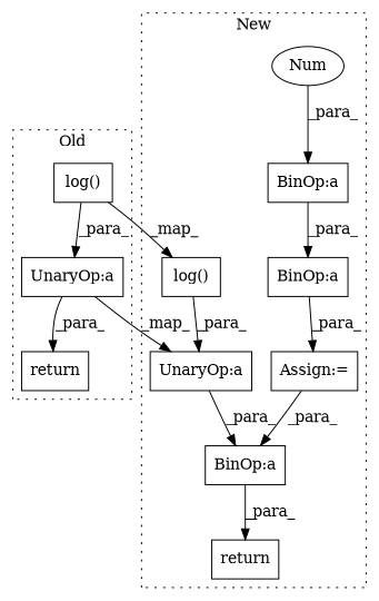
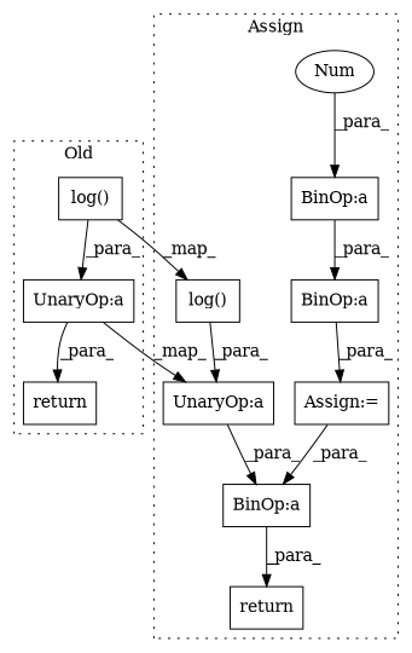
  digraph {
    node [a=82 l=3 shape=box]
    n1 [a=75 l="10,1" label="log()" s="3425,3446"]
    n2 [label="BinOp:a" s=3447]
    n3 [label="BinOp:a" s=3149]
    n4 [l=2 label="BinOp:a" s=3166]
    n5 [a=76 l=1 label=Num s=3168 shape=ellipse]
    n6 [a=61 l=23 label="UnaryOp:a" s=3424]
    n7 [a=68 label="Assign:=" s=3133]
    n8 [a=93 l=7 label=return s=3484]
    n9 [a=75 l="10,1" label="log()" s="2195,2252"]
    n10 [a=61 l=59 label="UnaryOp:a" s=2194]
    n11 [a=93 l=7 label=return s=2363]
    subgraph cluster_1 {
-     label=New
+     label=Assign
      style=dotted
      n1
      n2
      n3
      n4
      n5
      n6
      n7
      n8
    }
    subgraph cluster_2 {
      label=Old
      style=dotted
      n9
      n10
      n11
    }
    n1 -> n6 [label=_para_]
    n2 -> n8 [label=_para_]
    n3 -> n7 [label=_para_]
    n4 -> n3 [label=_para_]
    n5 -> n4 [label=_para_]
    n6 -> n2 [label=_para_]
    n7 -> n2 [label=_para_]
    n9 -> n1 [label=_map_]
    n9 -> n10 [label=_para_]
    n10 -> n6 [label=_map_]
    n10 -> n11 [label=_para_]
  }
